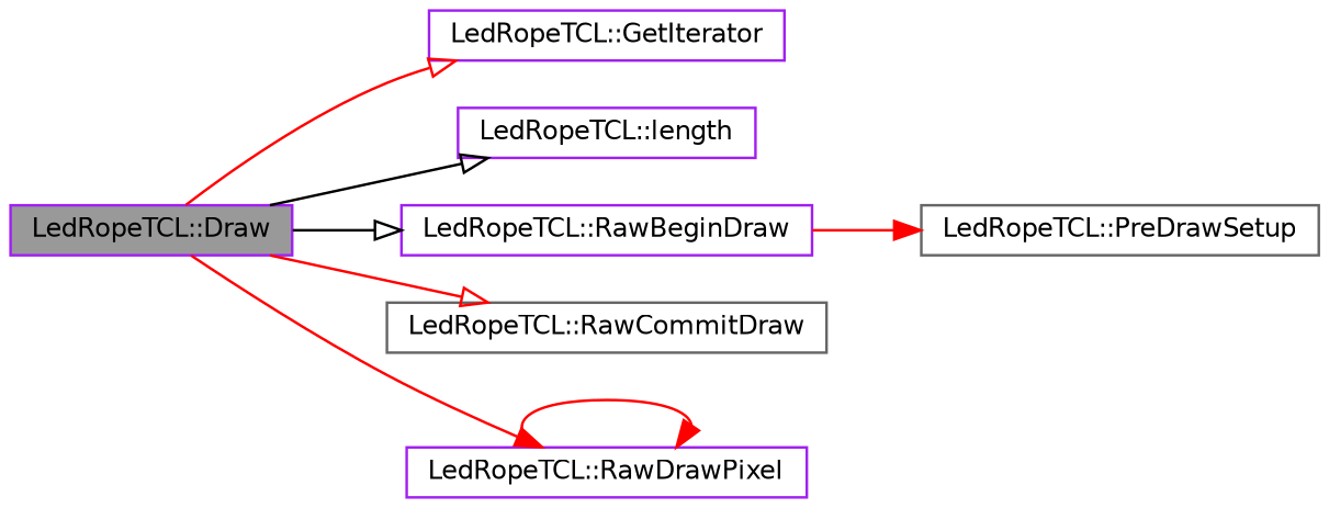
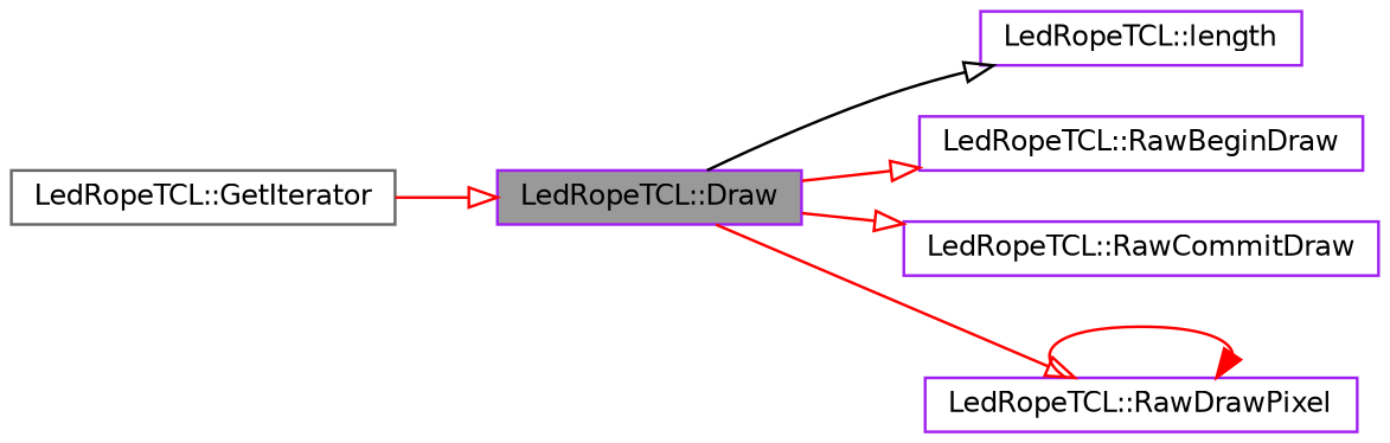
  digraph {
    rankdir=LR
    node [color=purple fillcolor=white fontname=Helvetica fontsize=10 shape=box style=filled]
    edge [arrowhead=onormal color=red fontname=Helvetica fontsize=10 labelfontname=Helvetica labelfontsize=10 style=solid]
    n1 [fillcolor=grey60 fontcolor=black height=0.2 label="LedRopeTCL::Draw" width=0.4]
-   n2 [height=0.2 label="LedRopeTCL::GetIterator" width=0.4]
+   n2 [color=gray40 height=0.2 label="LedRopeTCL::GetIterator" width=0.4]
    n3 [height=0.2 label="LedRopeTCL::length" width=0.4]
    n4 [height=0.2 label="LedRopeTCL::RawBeginDraw" width=0.4]
-   n5 [color=gray40 height=0.2 label="LedRopeTCL::RawCommitDraw" width=0.4]
+   n5 [height=0.2 label="LedRopeTCL::RawCommitDraw" width=0.4]
    n6 [height=0.2 label="LedRopeTCL::RawDrawPixel" width=0.4]
-   n7 [color=gray40 height=0.2 label="LedRopeTCL::PreDrawSetup" width=0.4]
-   n1 -> n2
+   n2 -> n1
    n1 -> n3 [color=black]
-   n1 -> n4 [color=black]
+   n1 -> n4
    n1 -> n5
-   n1 -> n6 [arrowhead=normal]
-   n4 -> n7 [arrowhead=normal]
+   n1 -> n6
    n6 -> n6 [arrowhead=normal]
  }
